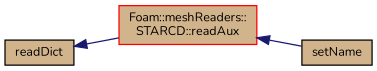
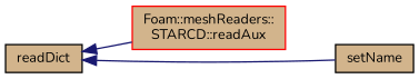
  digraph {
    fontname=Nunito
    rankdir=LR
    node [color=black fillcolor=tan fontname=Nunito fontsize=10 shape=record style=filled]
    edge [color=midnightblue dir=back fontname=Nunito fontsize=10 labelfontname=Helvetica labelfontsize=10 style=solid]
    n1 [fontcolor=black height=0.2 label=readDict width=0.4]
    n2 [color=red height=0.2 label="Foam::meshReaders::\lSTARCD::readAux" width=0.4]
    n3 [height=0.2 label=setName width=0.4]
    n1 -> n2
-   n2 -> n3
+   n1 -> n3
  }
